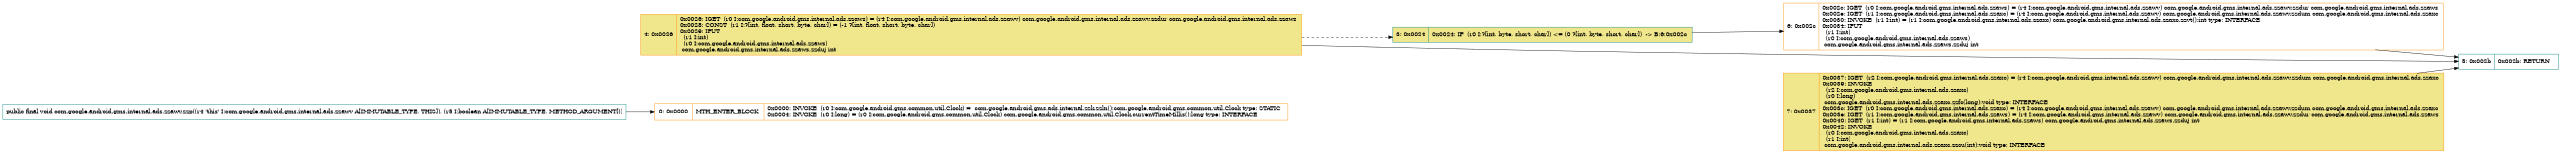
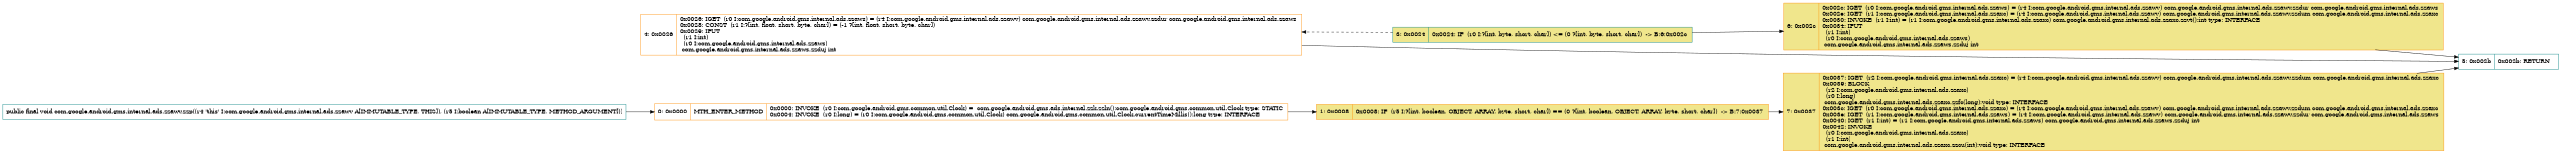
  digraph {
    rankdir=LR
    node [color=darkorange fillcolor=white shape=record style=filled]
-   n1 [label="{0\:\ 0x0000|MTH_ENTER_BLOCK\l|0x0000: INVOKE  (r0 I:com.google.android.gms.common.util.Clock) =  com.google.android.gms.ads.internal.zzk.zzln():com.google.android.gms.common.util.Clock type: STATIC \l0x0004: INVOKE  (r0 I:long) = (r0 I:com.google.android.gms.common.util.Clock) com.google.android.gms.common.util.Clock.currentTimeMillis():long type: INTERFACE \l}"]
-   n3 [fillcolor=khaki label="{7\:\ 0x0037|0x0037: IGET  (r2 I:com.google.android.gms.internal.ads.zzaxc) = (r4 I:com.google.android.gms.internal.ads.zzawv) com.google.android.gms.internal.ads.zzawv.zzdum com.google.android.gms.internal.ads.zzaxc \l0x0039: INVOKE  \l  (r2 I:com.google.android.gms.internal.ads.zzaxc)\l  (r0 I:long)\l com.google.android.gms.internal.ads.zzaxc.zzfc(long):void type: INTERFACE \l0x003c: IGET  (r0 I:com.google.android.gms.internal.ads.zzaxc) = (r4 I:com.google.android.gms.internal.ads.zzawv) com.google.android.gms.internal.ads.zzawv.zzdum com.google.android.gms.internal.ads.zzaxc \l0x003e: IGET  (r1 I:com.google.android.gms.internal.ads.zzaws) = (r4 I:com.google.android.gms.internal.ads.zzawv) com.google.android.gms.internal.ads.zzawv.zzdur com.google.android.gms.internal.ads.zzaws \l0x0040: IGET  (r1 I:int) = (r1 I:com.google.android.gms.internal.ads.zzaws) com.google.android.gms.internal.ads.zzaws.zzduj int \l0x0042: INVOKE  \l  (r0 I:com.google.android.gms.internal.ads.zzaxc)\l  (r1 I:int)\l com.google.android.gms.internal.ads.zzaxc.zzcu(int):void type: INTERFACE \l}"]
+   n1 [label="{0\:\ 0x0000|MTH_ENTER_METHOD\l|0x0000: INVOKE  (r0 I:com.google.android.gms.common.util.Clock) =  com.google.android.gms.ads.internal.zzk.zzln():com.google.android.gms.common.util.Clock type: STATIC \l0x0004: INVOKE  (r0 I:long) = (r0 I:com.google.android.gms.common.util.Clock) com.google.android.gms.common.util.Clock.currentTimeMillis():long type: INTERFACE \l}"]
+   n2 [fillcolor=khaki label="{1\:\ 0x0008|0x0008: IF  (r5 I:?[int, boolean, OBJECT, ARRAY, byte, short, char]) == (0 ?[int, boolean, OBJECT, ARRAY, byte, short, char])  \-\> B:7:0x0037 \l}"]
+   n3 [fillcolor=khaki label="{7\:\ 0x0037|0x0037: IGET  (r2 I:com.google.android.gms.internal.ads.zzaxc) = (r4 I:com.google.android.gms.internal.ads.zzawv) com.google.android.gms.internal.ads.zzawv.zzdum com.google.android.gms.internal.ads.zzaxc \l0x0039: BLOCK  \l  (r2 I:com.google.android.gms.internal.ads.zzaxc)\l  (r0 I:long)\l com.google.android.gms.internal.ads.zzaxc.zzfc(long):void type: INTERFACE \l0x003c: IGET  (r0 I:com.google.android.gms.internal.ads.zzaxc) = (r4 I:com.google.android.gms.internal.ads.zzawv) com.google.android.gms.internal.ads.zzawv.zzdum com.google.android.gms.internal.ads.zzaxc \l0x003e: IGET  (r1 I:com.google.android.gms.internal.ads.zzaws) = (r4 I:com.google.android.gms.internal.ads.zzawv) com.google.android.gms.internal.ads.zzawv.zzdur com.google.android.gms.internal.ads.zzaws \l0x0040: IGET  (r1 I:int) = (r1 I:com.google.android.gms.internal.ads.zzaws) com.google.android.gms.internal.ads.zzaws.zzduj int \l0x0042: INVOKE  \l  (r0 I:com.google.android.gms.internal.ads.zzaxc)\l  (r1 I:int)\l com.google.android.gms.internal.ads.zzaxc.zzcu(int):void type: INTERFACE \l}"]
    n4 [color=teal label="{5\:\ 0x002b|0x002b: RETURN   \l}"]
    n5 [color=teal fillcolor=khaki label="{3\:\ 0x0024|0x0024: IF  (r0 I:?[int, byte, short, char]) \<= (0 ?[int, byte, short, char])  \-\> B:6:0x002c \l}"]
-   n6 [fillcolor=khaki label="{4\:\ 0x0026|0x0026: IGET  (r0 I:com.google.android.gms.internal.ads.zzaws) = (r4 I:com.google.android.gms.internal.ads.zzawv) com.google.android.gms.internal.ads.zzawv.zzdur com.google.android.gms.internal.ads.zzaws \l0x0028: CONST  (r1 I:?[int, float, short, byte, char]) = (\-1 ?[int, float, short, byte, char]) \l0x0029: IPUT  \l  (r1 I:int)\l  (r0 I:com.google.android.gms.internal.ads.zzaws)\l com.google.android.gms.internal.ads.zzaws.zzduj int \l}"]
-   n7 [label="{6\:\ 0x002c|0x002c: IGET  (r0 I:com.google.android.gms.internal.ads.zzaws) = (r4 I:com.google.android.gms.internal.ads.zzawv) com.google.android.gms.internal.ads.zzawv.zzdur com.google.android.gms.internal.ads.zzaws \l0x002e: IGET  (r1 I:com.google.android.gms.internal.ads.zzaxc) = (r4 I:com.google.android.gms.internal.ads.zzawv) com.google.android.gms.internal.ads.zzawv.zzdum com.google.android.gms.internal.ads.zzaxc \l0x0030: INVOKE  (r1 I:int) = (r1 I:com.google.android.gms.internal.ads.zzaxc) com.google.android.gms.internal.ads.zzaxc.zzvt():int type: INTERFACE \l0x0034: IPUT  \l  (r1 I:int)\l  (r0 I:com.google.android.gms.internal.ads.zzaws)\l com.google.android.gms.internal.ads.zzaws.zzduj int \l}"]
+   n6 [label="{4\:\ 0x0026|0x0026: IGET  (r0 I:com.google.android.gms.internal.ads.zzaws) = (r4 I:com.google.android.gms.internal.ads.zzawv) com.google.android.gms.internal.ads.zzawv.zzdur com.google.android.gms.internal.ads.zzaws \l0x0028: CONST  (r1 I:?[int, float, short, byte, char]) = (\-1 ?[int, float, short, byte, char]) \l0x0029: IPUT  \l  (r1 I:int)\l  (r0 I:com.google.android.gms.internal.ads.zzaws)\l com.google.android.gms.internal.ads.zzaws.zzduj int \l}"]
+   n7 [fillcolor=khaki label="{6\:\ 0x002c|0x002c: IGET  (r0 I:com.google.android.gms.internal.ads.zzaws) = (r4 I:com.google.android.gms.internal.ads.zzawv) com.google.android.gms.internal.ads.zzawv.zzdur com.google.android.gms.internal.ads.zzaws \l0x002e: IGET  (r1 I:com.google.android.gms.internal.ads.zzaxc) = (r4 I:com.google.android.gms.internal.ads.zzawv) com.google.android.gms.internal.ads.zzawv.zzdum com.google.android.gms.internal.ads.zzaxc \l0x0030: INVOKE  (r1 I:int) = (r1 I:com.google.android.gms.internal.ads.zzaxc) com.google.android.gms.internal.ads.zzaxc.zzvt():int type: INTERFACE \l0x0034: IPUT  \l  (r1 I:int)\l  (r0 I:com.google.android.gms.internal.ads.zzaws)\l com.google.android.gms.internal.ads.zzaws.zzduj int \l}"]
    n8 [color=teal label="{public final void com.google.android.gms.internal.ads.zzawv.zzp((r4 'this' I:com.google.android.gms.internal.ads.zzawv A[IMMUTABLE_TYPE, THIS]), (r5 I:boolean A[IMMUTABLE_TYPE, METHOD_ARGUMENT])) }"]
+   n1 -> n2
+   n2 -> n3
    n3 -> n4
-   n6 -> n5 [style=dashed]
+   n5 -> n6 [style=dashed]
    n5 -> n7
    n6 -> n4
    n7 -> n4
    n8 -> n1
  }
